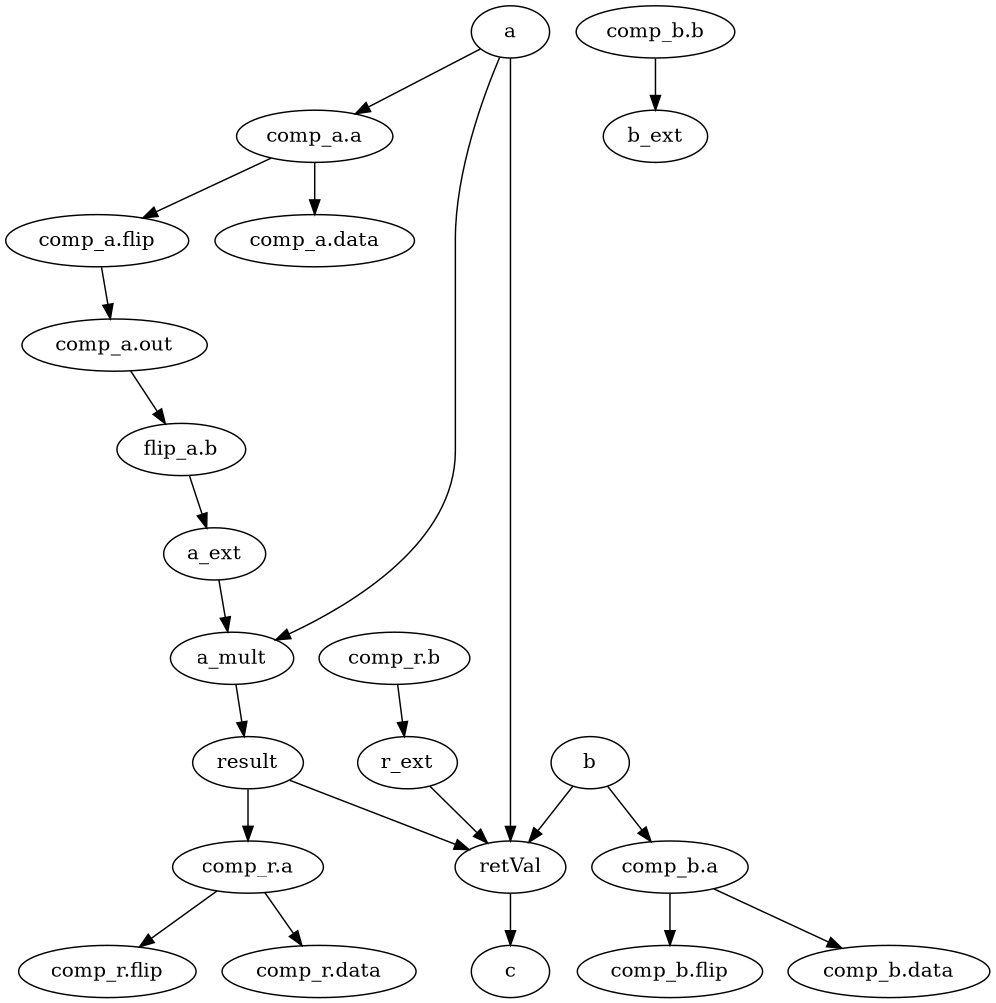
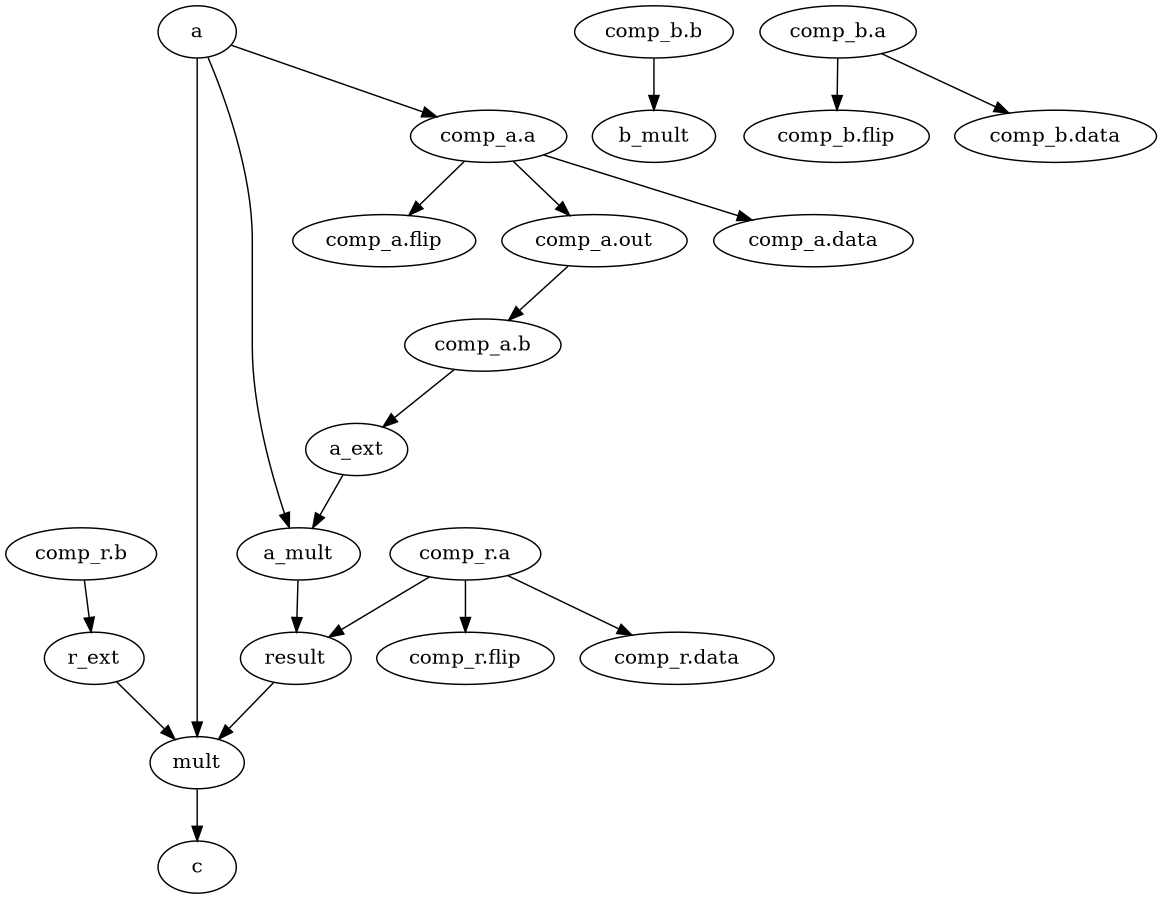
  strict digraph {
    edge [weight=1.0]
    "comp_a.flip"
    "comp_a.out"
-   "comp_a.b" [label="flip_a.b"]
+   "comp_a.b"
    a_ext
    result
    "comp_r.a"
-   retVal
+   retVal [label=mult]
    "comp_r.flip"
    "comp_r.data"
    c
    "comp_b.b"
-   b_ext
+   b_ext [label=b_mult]
    r_ext
    "comp_r.b"
    a_mult
    a
    "comp_a.a"
    "comp_a.data"
-   b
    "comp_b.a"
    "comp_b.flip"
    "comp_b.data"
-   "comp_a.flip" -> "comp_a.out"
+   "comp_a.a" -> "comp_a.out"
    "comp_a.out" -> "comp_a.b"
    "comp_a.b" -> a_ext
    a_ext -> a_mult
-   result -> "comp_r.a"
+   "comp_r.a" -> result
    result -> retVal
    "comp_r.a" -> "comp_r.flip"
    "comp_r.a" -> "comp_r.data"
    retVal -> c
    "comp_b.b" -> b_ext
    r_ext -> retVal
    "comp_r.b" -> r_ext
    a_mult -> result
    a -> retVal [weight=8.0]
    a -> a_mult [weight=3.0]
    a -> "comp_a.a"
    "comp_a.a" -> "comp_a.flip"
    "comp_a.a" -> "comp_a.data"
-   b -> retVal [weight=8.0]
-   b -> "comp_b.a"
    "comp_b.a" -> "comp_b.flip"
    "comp_b.a" -> "comp_b.data"
  }
